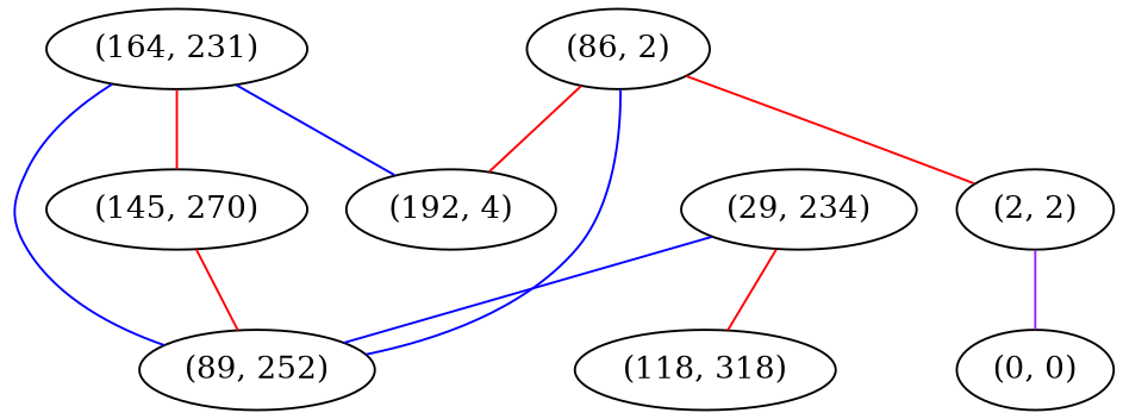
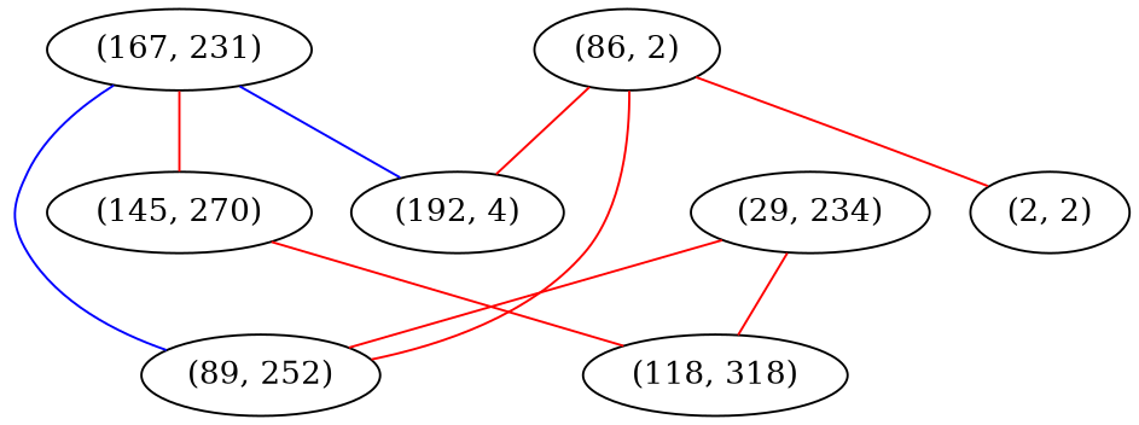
  graph {
    fontname="DejaVu Serif"
    node [fontname="DejaVu Serif"]
    edge [color=red fontname="DejaVu Serif" weight=1]
-   "(164, 231)"
+   "(164, 231)" [label="(167, 231)"]
    "(192, 4)"
    n3 [label="(145, 270)"]
    "(89, 252)"
    "(118, 318)"
    "(86, 2)"
    "(2, 2)"
-   "(0, 0)"
    "(29, 234)"
    "(164, 231)" -- "(192, 4)" [color=blue weight=3]
    "(164, 231)" -- n3
    "(164, 231)" -- "(89, 252)" [color=blue weight=3]
-   n3 -- "(89, 252)"
+   n3 -- "(118, 318)"
    "(86, 2)" -- "(192, 4)"
-   "(86, 2)" -- "(89, 252)" [color=blue]
+   "(86, 2)" -- "(89, 252)"
    "(86, 2)" -- "(2, 2)"
-   "(2, 2)" -- "(0, 0)" [color=purple weight=4]
-   "(29, 234)" -- "(89, 252)" [color=blue weight=3]
+   "(29, 234)" -- "(89, 252)" [weight=3]
    "(29, 234)" -- "(118, 318)"
  }
